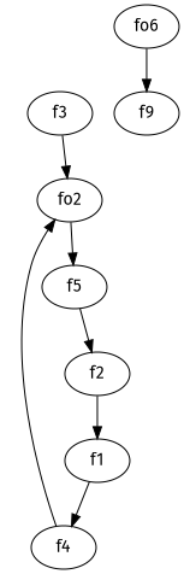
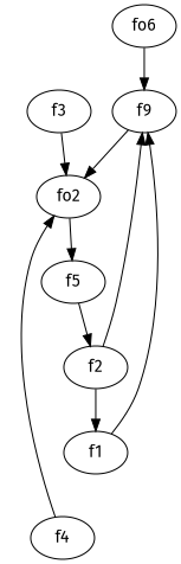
  strict digraph {
    fontname="Fira Sans"
    node [fontname="Fira Sans"]
    edge [fontname="Fira Sans" weight=2]
    n1 [label=f9]
    f1
    fo2
    f2
    f3
    f5
    f4
    n8 [label=fo6]
-   f1 -> f4
+   n1 -> fo2
+   f1 -> n1
    fo2 -> f5
+   f2 -> n1
    f2 -> f1
    f3 -> fo2
    f5 -> f2
    f4 -> fo2
    n8 -> n1
  }
